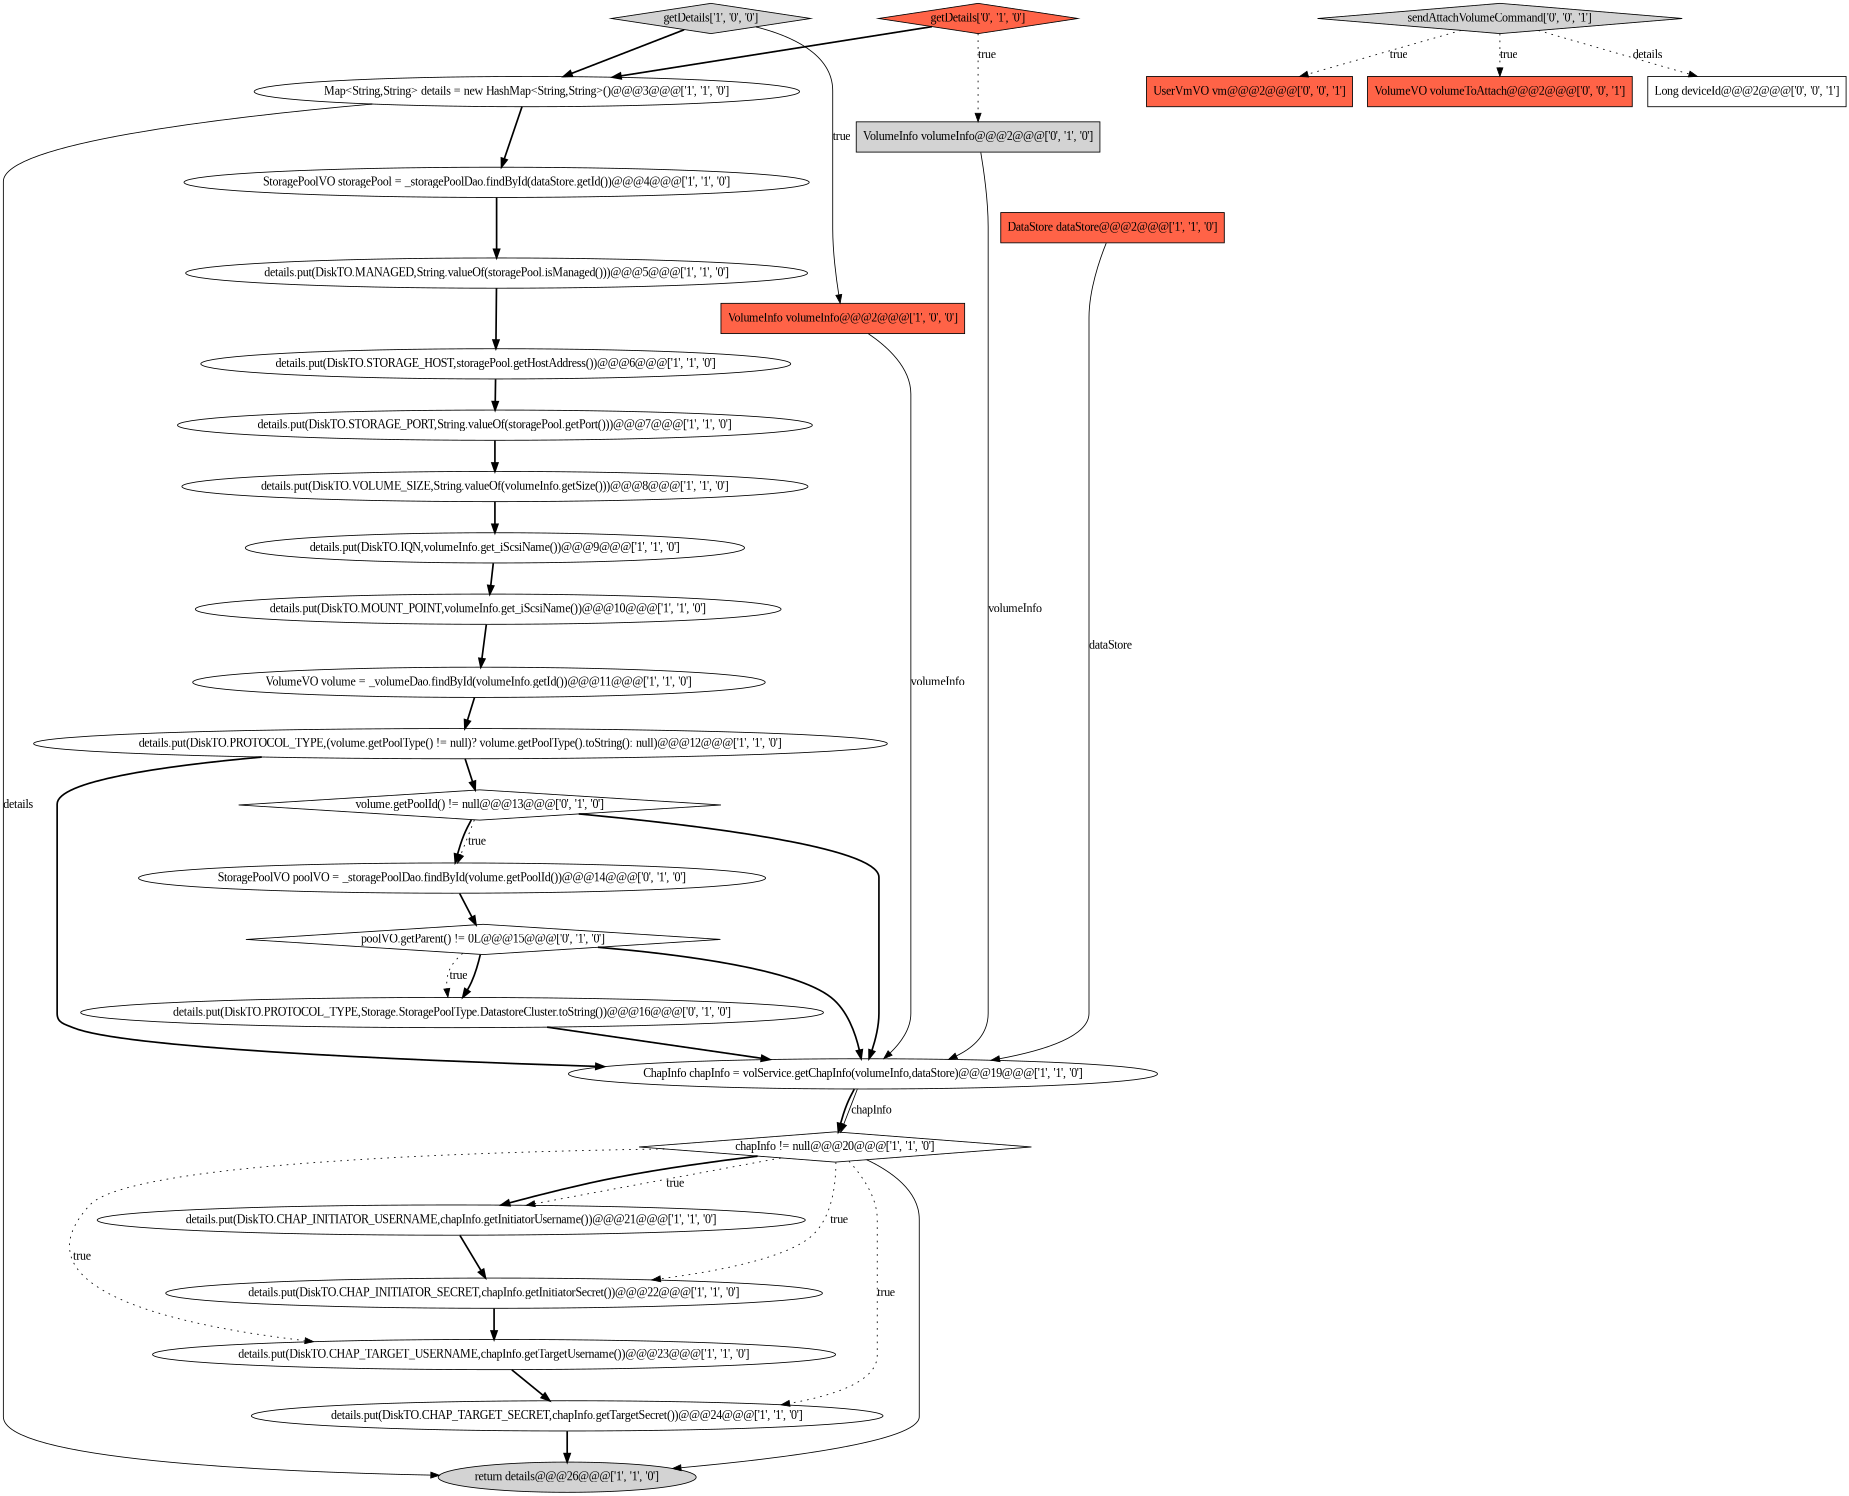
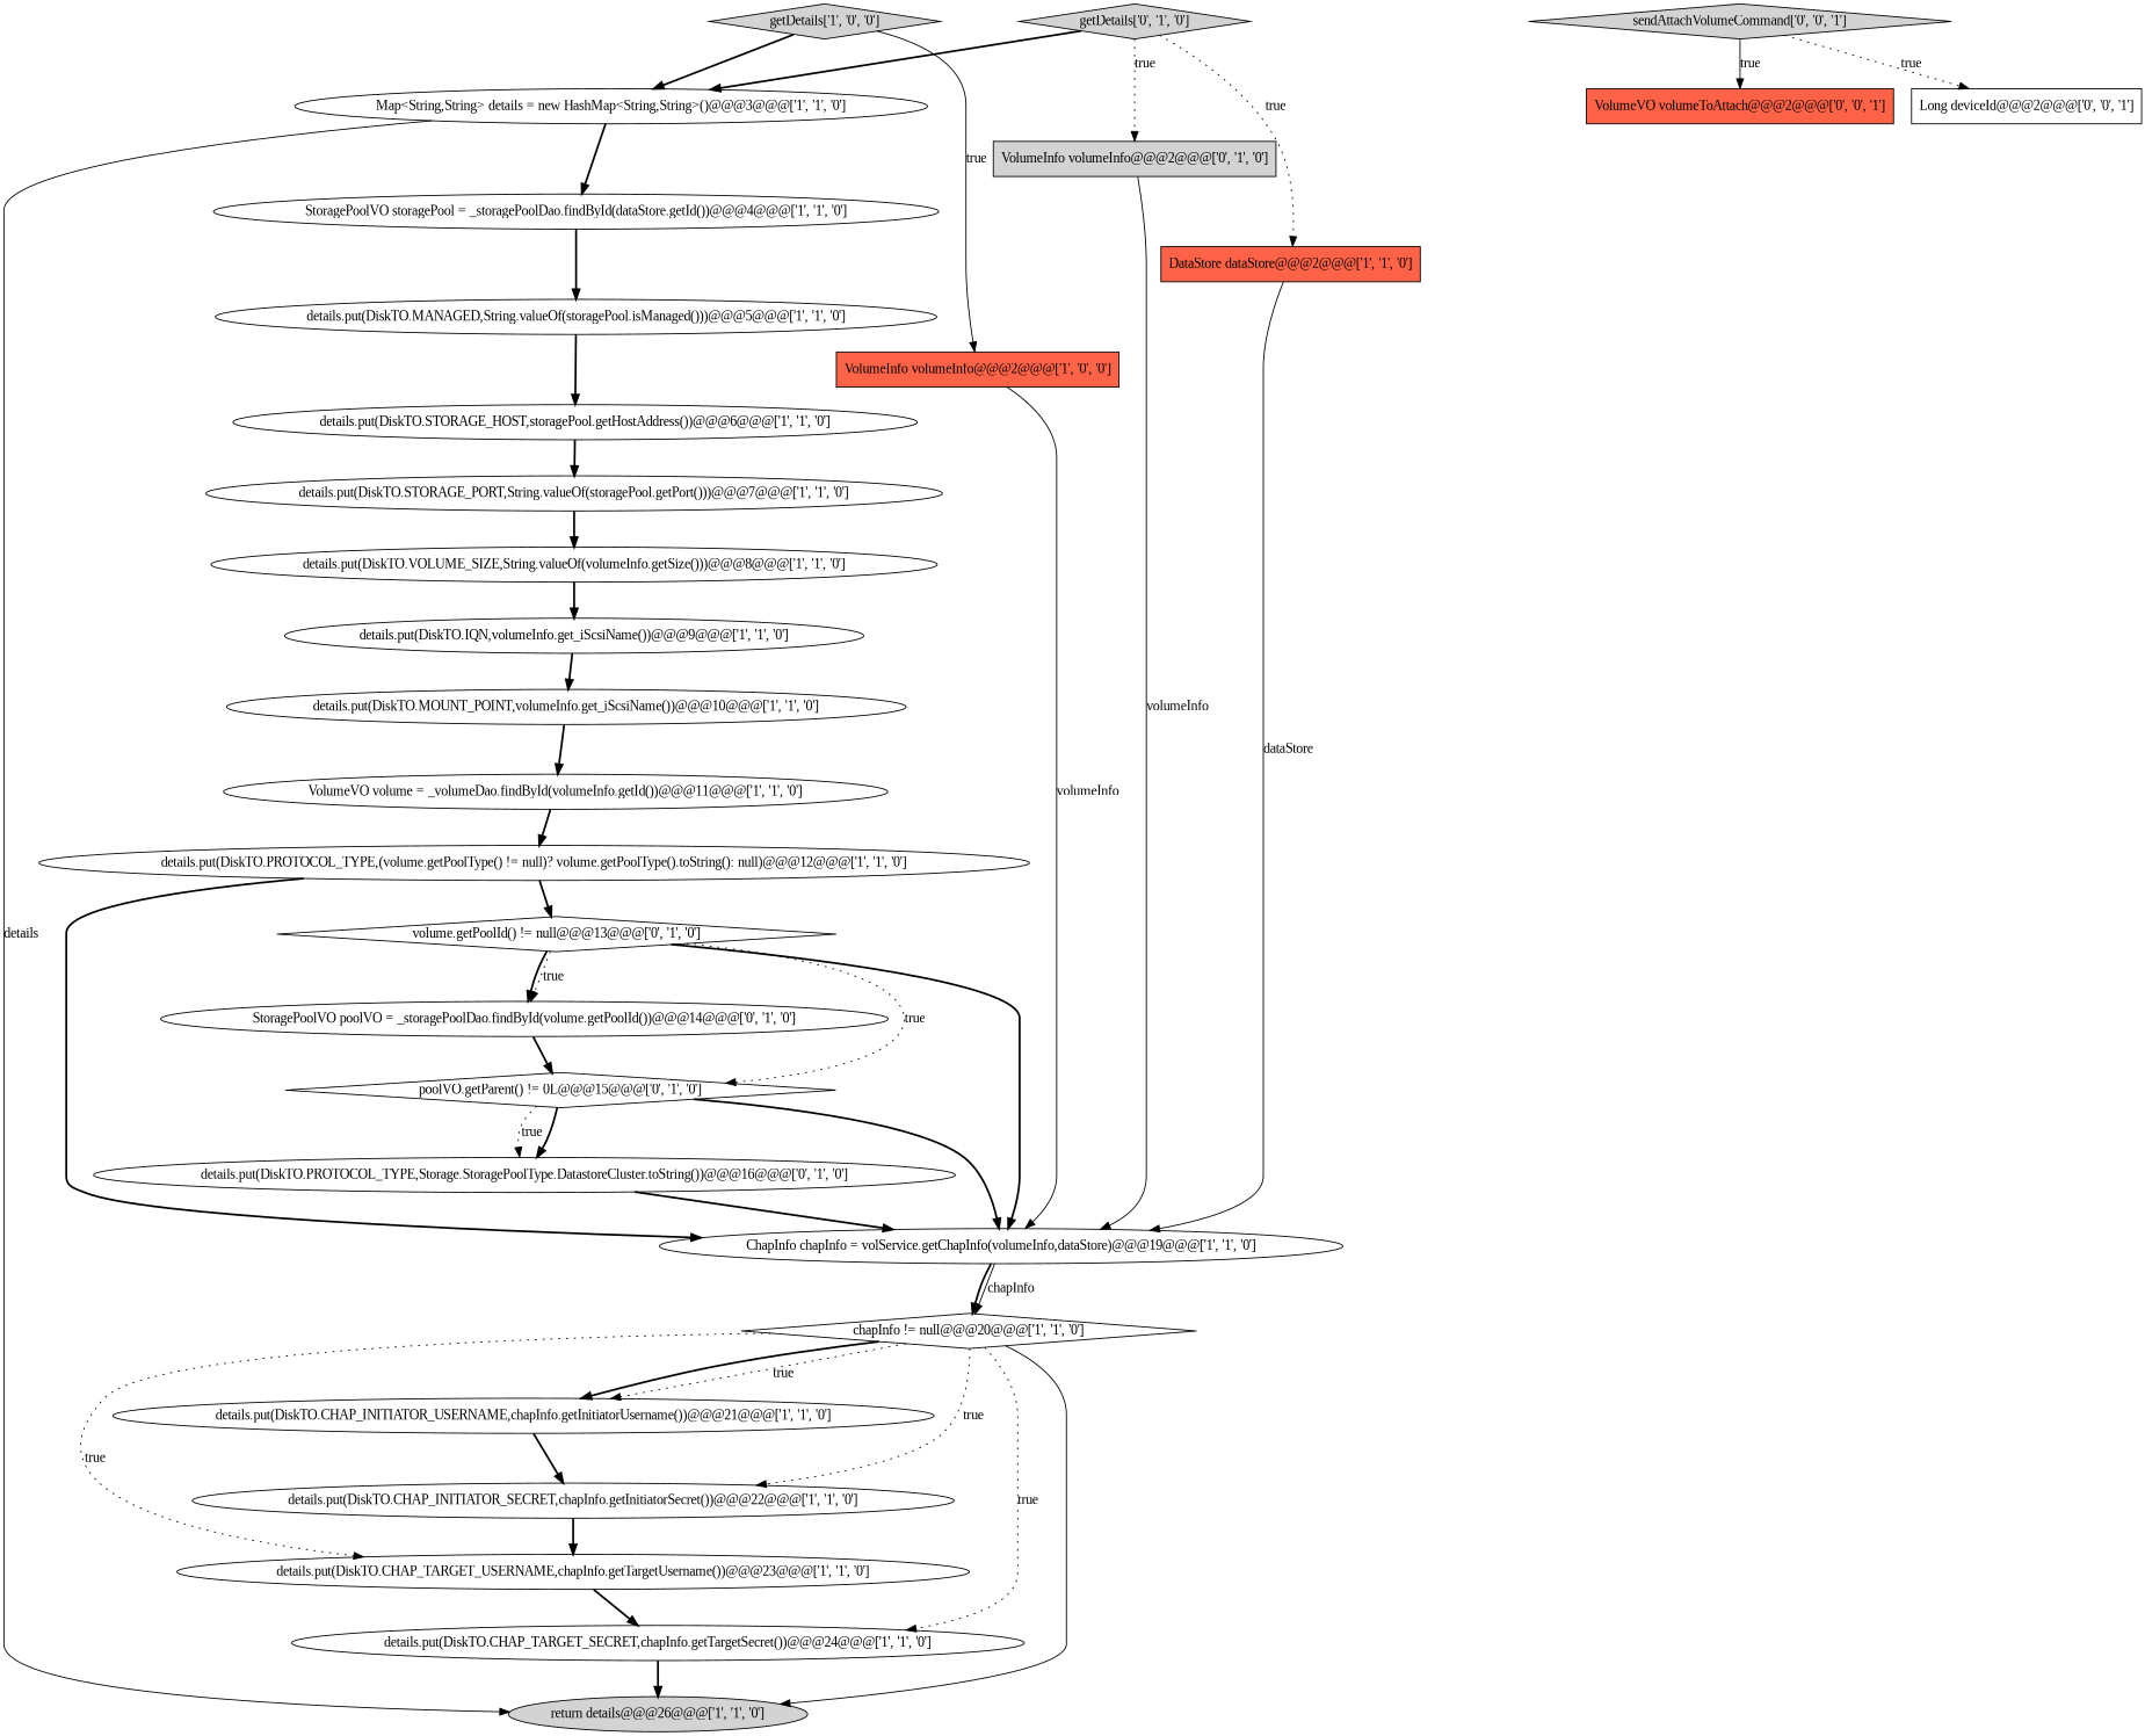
  digraph {
    fontname="Liberation Serif"
    node [fillcolor=white fontname="Liberation Serif" shape=ellipse style=filled]
    edge [fontname="Liberation Serif" style=bold]
    n1 [label="Map<String,String> details = new HashMap<String,String>()@@@3@@@['1', '1', '0']"]
    n2 [label="StoragePoolVO storagePool = _storagePoolDao.findById(dataStore.getId())@@@4@@@['1', '1', '0']"]
    n3 [fillcolor=lightgray label="return details@@@26@@@['1', '1', '0']"]
    n4 [label="details.put(DiskTO.MANAGED,String.valueOf(storagePool.isManaged()))@@@5@@@['1', '1', '0']"]
    n5 [label="details.put(DiskTO.STORAGE_HOST,storagePool.getHostAddress())@@@6@@@['1', '1', '0']"]
    n6 [fillcolor=lightgray label="VolumeInfo volumeInfo@@@2@@@['0', '1', '0']" shape=box]
    n7 [label="ChapInfo chapInfo = volService.getChapInfo(volumeInfo,dataStore)@@@19@@@['1', '1', '0']"]
    n8 [label="chapInfo != null@@@20@@@['1', '1', '0']" shape=diamond]
    n9 [label="VolumeVO volume = _volumeDao.findById(volumeInfo.getId())@@@11@@@['1', '1', '0']"]
    n10 [label="details.put(DiskTO.PROTOCOL_TYPE,(volume.getPoolType() != null)? volume.getPoolType().toString(): null)@@@12@@@['1', '1', '0']"]
    n11 [label="volume.getPoolId() != null@@@13@@@['0', '1', '0']" shape=diamond]
    n12 [fillcolor=lightgray label="getDetails['1', '0', '0']" shape=diamond]
    n13 [fillcolor=tomato label="VolumeInfo volumeInfo@@@2@@@['1', '0', '0']" shape=box]
    n14 [fillcolor=tomato label="DataStore dataStore@@@2@@@['1', '1', '0']" shape=box]
    n15 [label="details.put(DiskTO.CHAP_INITIATOR_USERNAME,chapInfo.getInitiatorUsername())@@@21@@@['1', '1', '0']"]
    n16 [label="details.put(DiskTO.CHAP_INITIATOR_SECRET,chapInfo.getInitiatorSecret())@@@22@@@['1', '1', '0']"]
    n17 [label="details.put(DiskTO.CHAP_TARGET_USERNAME,chapInfo.getTargetUsername())@@@23@@@['1', '1', '0']"]
    n18 [label="poolVO.getParent() != 0L@@@15@@@['0', '1', '0']" shape=diamond]
    n19 [label="details.put(DiskTO.PROTOCOL_TYPE,Storage.StoragePoolType.DatastoreCluster.toString())@@@16@@@['0', '1', '0']"]
    n20 [label="details.put(DiskTO.CHAP_TARGET_SECRET,chapInfo.getTargetSecret())@@@24@@@['1', '1', '0']"]
-   n21 [fillcolor=tomato label="UserVmVO vm@@@2@@@['0', '0', '1']" shape=box]
    n22 [label="details.put(DiskTO.STORAGE_PORT,String.valueOf(storagePool.getPort()))@@@7@@@['1', '1', '0']"]
    n23 [label="details.put(DiskTO.VOLUME_SIZE,String.valueOf(volumeInfo.getSize()))@@@8@@@['1', '1', '0']"]
    n24 [label="details.put(DiskTO.IQN,volumeInfo.get_iScsiName())@@@9@@@['1', '1', '0']"]
    n25 [label="StoragePoolVO poolVO = _storagePoolDao.findById(volume.getPoolId())@@@14@@@['0', '1', '0']"]
    n26 [label="details.put(DiskTO.MOUNT_POINT,volumeInfo.get_iScsiName())@@@10@@@['1', '1', '0']"]
-   n27 [fillcolor=tomato label="getDetails['0', '1', '0']" shape=diamond]
+   n27 [fillcolor=lightgray label="getDetails['0', '1', '0']" shape=diamond]
    n28 [fillcolor=tomato label="VolumeVO volumeToAttach@@@2@@@['0', '0', '1']" shape=box]
    n29 [label="Long deviceId@@@2@@@['0', '0', '1']" shape=box]
    n30 [fillcolor=lightgray label="sendAttachVolumeCommand['0', '0', '1']" shape=diamond]
    n1 -> n2
    n1 -> n3 [label=details style=solid]
    n2 -> n4
    n4 -> n5
    n5 -> n22
    n6 -> n7 [label=volumeInfo style=solid]
    n7 -> n8
    n7 -> n8 [label=chapInfo style=solid]
    n8 -> n3 [style=solid]
    n8 -> n15 [label=true style=dotted]
    n8 -> n15
    n8 -> n16 [label=true style=dotted]
    n8 -> n17 [label=true style=dotted]
    n8 -> n20 [label=true style=dotted]
    n9 -> n10
    n10 -> n7
    n10 -> n11
    n11 -> n7
+   n11 -> n18 [label=true style=dotted]
    n11 -> n25 [label=true style=dotted]
    n11 -> n25
    n12 -> n1
    n12 -> n13 [label=true style=solid]
    n13 -> n7 [label=volumeInfo style=solid]
    n14 -> n7 [label=dataStore style=solid]
    n15 -> n16
    n16 -> n17
    n17 -> n20
    n18 -> n7
    n18 -> n19
    n18 -> n19 [label=true style=dotted]
    n19 -> n7
    n20 -> n3
    n22 -> n23
    n23 -> n24
    n24 -> n26
    n25 -> n18
    n26 -> n9
    n27 -> n1
    n27 -> n6 [label=true style=dotted]
-   n30 -> n21 [label=true style=dotted]
-   n30 -> n28 [label=true style=dotted]
-   n30 -> n29 [label=details style=dotted]
+   n27 -> n14 [label=true style=dotted]
+   n30 -> n28 [label=true style=solid]
+   n30 -> n29 [label=true style=dotted]
  }
